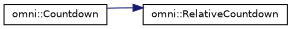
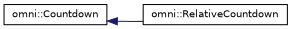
  digraph {
    rankdir=LR
    node [color=black fillcolor=white fontname=Helvetica fontsize=10 shape=record style=filled]
    n1 [height=0.2 label="omni::Countdown" width=0.4]
    n2 [height=0.2 label="omni::RelativeCountdown" width=0.4]
-   n2 -> n1 [color=midnightblue dir=back fontname=Helvetica fontsize=10 labelfontname=Helvetica labelfontsize=10 style=solid]
+   n1 -> n2 [color=midnightblue dir=back fontname=Helvetica fontsize=10 labelfontname=Helvetica labelfontsize=10 style=solid]
  }
